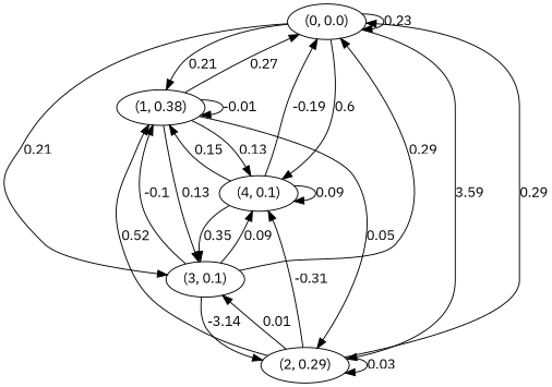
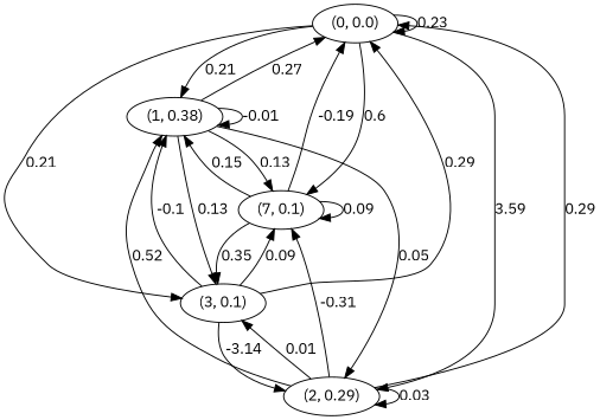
  digraph {
    fontname="IBM Plex Sans"
    node [fontname="IBM Plex Sans"]
    edge [fontname="IBM Plex Sans"]
    n1 [label="(0, 0.0)"]
    n2 [label="(1, 0.38)"]
    n3 [label="(2, 0.29)"]
    n4 [label="(3, 0.1)"]
-   n5 [label="(4, 0.1)"]
+   n5 [label="(7, 0.1)"]
    n1 -> n1 [label=0.23]
    n1 -> n2 [label=0.21]
    n1 -> n3 [label=3.59]
    n1 -> n4 [label=0.21]
    n1 -> n5 [label=0.6]
    n2 -> n1 [label=0.27]
    n2 -> n2 [label=-0.01]
    n2 -> n3 [label=0.05]
    n2 -> n4 [label=0.13]
    n2 -> n5 [label=0.13]
    n3 -> n1 [label=0.29]
    n3 -> n2 [label=0.52]
    n3 -> n3 [label=0.03]
    n3 -> n4 [label=0.01]
    n3 -> n5 [label=-0.31]
    n4 -> n1 [label=0.29]
    n4 -> n2 [label=-0.1]
    n4 -> n3 [label=-3.14]
    n4 -> n5 [label=0.09]
    n5 -> n1 [label=-0.19]
    n5 -> n2 [label=0.15]
    n5 -> n4 [label=0.35]
    n5 -> n5 [label=0.09]
  }
